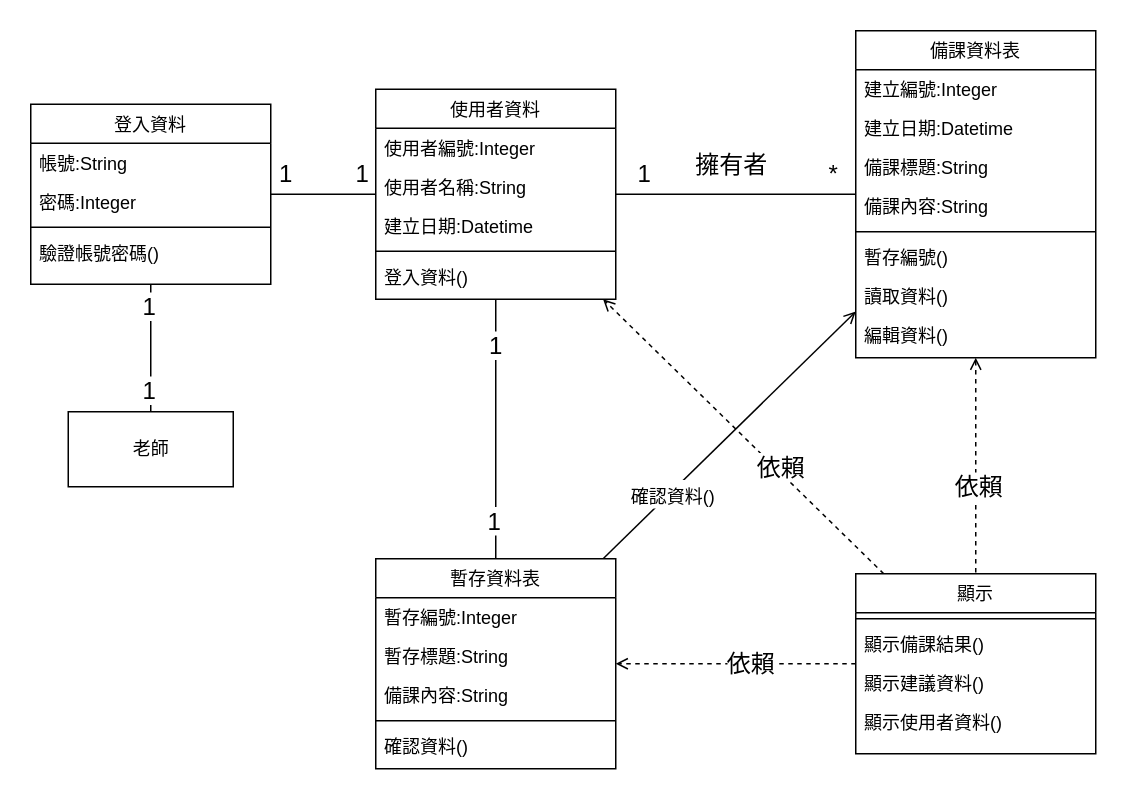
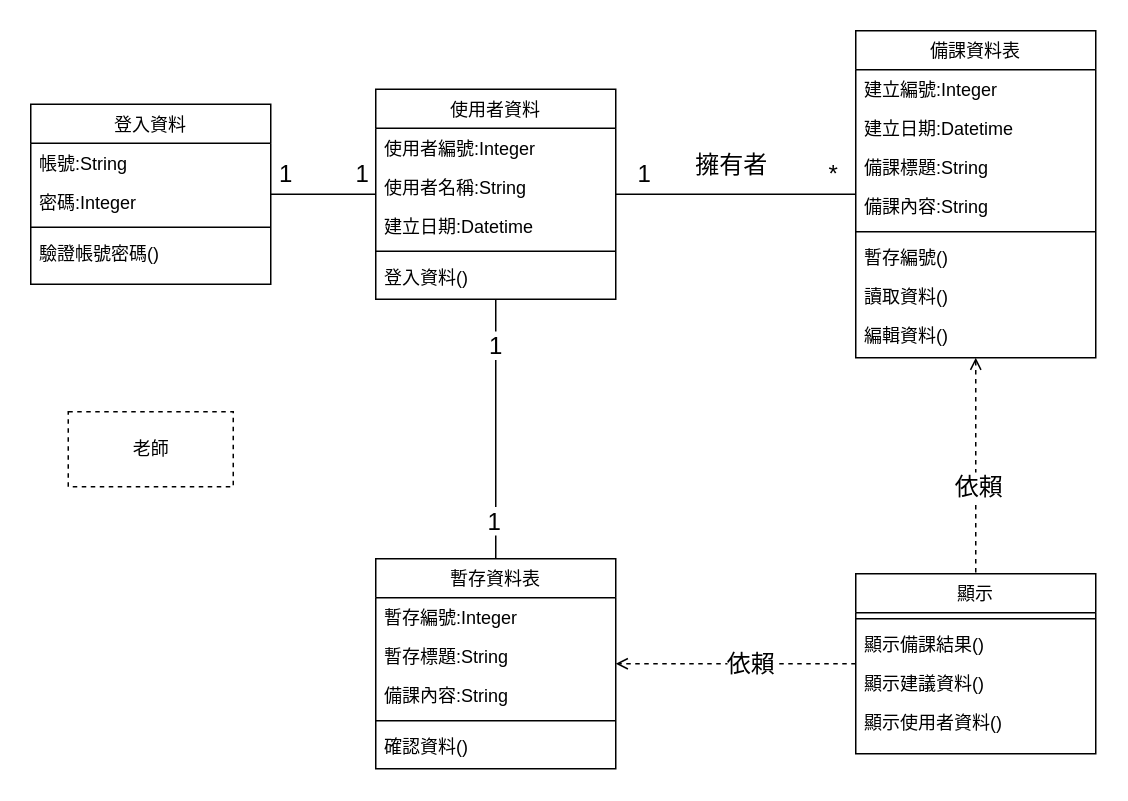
  <mxCell id="0" />
  <mxCell id="1" parent="0" />
  <mxCell id="2" style="edgeStyle=none;html=1;fontSize=16;endArrow=none;endFill=0;startArrow=open;startFill=0;dashed=1;" parent="1" source="4" target="21" edge="1"><mxGeometry relative="1" as="geometry" /></mxCell>
  <mxCell id="3" value="依賴" style="edgeLabel;html=1;align=center;verticalAlign=middle;resizable=0;points=[];fontSize=16;" parent="2" vertex="1" connectable="0"><mxGeometry x="0.184" y="1" relative="1" as="geometry"><mxPoint as="offset" /></mxGeometry></mxCell>
  <mxCell id="4" value="備課資料表" style="swimlane;fontStyle=0;align=center;verticalAlign=top;childLayout=stackLayout;horizontal=1;startSize=26;horizontalStack=0;resizeParent=1;resizeLast=0;collapsible=1;marginBottom=0;rounded=0;shadow=0;strokeWidth=1;" parent="1" vertex="1"><mxGeometry x="570" y="20" width="160" height="218" as="geometry"><mxRectangle x="550" y="140" width="160" height="26" as="alternateBounds" /></mxGeometry></mxCell>
  <mxCell id="5" value="建立編號:Integer" style="text;align=left;verticalAlign=top;spacingLeft=4;spacingRight=4;overflow=hidden;rotatable=0;points=[[0,0.5],[1,0.5]];portConstraint=eastwest;rounded=0;shadow=0;html=0;" parent="4" vertex="1"><mxGeometry y="26" width="160" height="26" as="geometry" /></mxCell>
  <mxCell id="6" value="建立日期:Datetime" style="text;align=left;verticalAlign=top;spacingLeft=4;spacingRight=4;overflow=hidden;rotatable=0;points=[[0,0.5],[1,0.5]];portConstraint=eastwest;rounded=0;shadow=0;html=0;" parent="4" vertex="1"><mxGeometry y="52" width="160" height="26" as="geometry" /></mxCell>
  <mxCell id="7" value="備課標題:String" style="text;align=left;verticalAlign=top;spacingLeft=4;spacingRight=4;overflow=hidden;rotatable=0;points=[[0,0.5],[1,0.5]];portConstraint=eastwest;" parent="4" vertex="1"><mxGeometry y="78" width="160" height="26" as="geometry" /></mxCell>
  <mxCell id="8" value="備課內容:String" style="text;align=left;verticalAlign=top;spacingLeft=4;spacingRight=4;overflow=hidden;rotatable=0;points=[[0,0.5],[1,0.5]];portConstraint=eastwest;rounded=0;shadow=0;html=0;" parent="4" vertex="1"><mxGeometry y="104" width="160" height="26" as="geometry" /></mxCell>
  <mxCell id="9" value="" style="line;html=1;strokeWidth=1;align=left;verticalAlign=middle;spacingTop=-1;spacingLeft=3;spacingRight=3;rotatable=0;labelPosition=right;points=[];portConstraint=eastwest;" parent="4" vertex="1"><mxGeometry y="130" width="160" height="8" as="geometry" /></mxCell>
  <mxCell id="10" value="暫存編號()" style="text;align=left;verticalAlign=top;spacingLeft=4;spacingRight=4;overflow=hidden;rotatable=0;points=[[0,0.5],[1,0.5]];portConstraint=eastwest;" parent="4" vertex="1"><mxGeometry y="138" width="160" height="26" as="geometry" /></mxCell>
  <mxCell id="11" value="讀取資料()" style="text;align=left;verticalAlign=top;spacingLeft=4;spacingRight=4;overflow=hidden;rotatable=0;points=[[0,0.5],[1,0.5]];portConstraint=eastwest;" parent="4" vertex="1"><mxGeometry y="164" width="160" height="26" as="geometry" /></mxCell>
  <mxCell id="12" value="編輯資料()" style="text;align=left;verticalAlign=top;spacingLeft=4;spacingRight=4;overflow=hidden;rotatable=0;points=[[0,0.5],[1,0.5]];portConstraint=eastwest;" parent="4" vertex="1"><mxGeometry y="190" width="160" height="26" as="geometry" /></mxCell>
- <mxCell id="13" style="edgeStyle=none;html=1;entryX=0.5;entryY=1;entryDx=0;entryDy=0;fontSize=16;startArrow=none;startFill=0;endArrow=none;endFill=0;" parent="1" source="16" target="39" edge="1"><mxGeometry relative="1" as="geometry" /></mxCell>
- <mxCell id="14" value="1" style="edgeLabel;html=1;align=center;verticalAlign=middle;resizable=0;points=[];fontSize=16;" parent="13" vertex="1" connectable="0"><mxGeometry x="-0.655" y="2" relative="1" as="geometry"><mxPoint as="offset" /></mxGeometry></mxCell>
- <mxCell id="15" value="1" style="edgeLabel;html=1;align=center;verticalAlign=middle;resizable=0;points=[];fontSize=16;" parent="13" vertex="1" connectable="0"><mxGeometry x="0.678" y="2" relative="1" as="geometry"><mxPoint as="offset" /></mxGeometry></mxCell>
- <mxCell id="16" value="老師" style="html=1;" parent="1" vertex="1"><mxGeometry x="45" y="274" width="110" height="50" as="geometry" /></mxCell>
- <mxCell id="17" style="edgeStyle=none;html=1;fontSize=16;endArrow=open;endFill=0;startArrow=none;startFill=0;dashed=1;" parent="1" source="21" target="30" edge="1"><mxGeometry relative="1" as="geometry" /></mxCell>
- <mxCell id="18" value="依賴" style="edgeLabel;html=1;align=center;verticalAlign=middle;resizable=0;points=[];fontSize=16;" parent="17" vertex="1" connectable="0"><mxGeometry x="-0.232" y="-3" relative="1" as="geometry"><mxPoint y="1" as="offset" /></mxGeometry></mxCell>
+ <mxCell id="16" value="老師" style="html=1;dashed=1;" parent="1" vertex="1"><mxGeometry x="45" y="274" width="110" height="50" as="geometry" /></mxCell>
  <mxCell id="19" style="edgeStyle=none;html=1;fontSize=16;startArrow=none;startFill=0;endArrow=open;endFill=0;dashed=1;" parent="1" source="21" target="49" edge="1"><mxGeometry relative="1" as="geometry" /></mxCell>
  <mxCell id="20" value="依賴" style="edgeLabel;html=1;align=center;verticalAlign=middle;resizable=0;points=[];fontSize=16;" parent="19" vertex="1" connectable="0"><mxGeometry x="-0.111" y="-1" relative="1" as="geometry"><mxPoint as="offset" /></mxGeometry></mxCell>
  <mxCell id="21" value="顯示" style="swimlane;fontStyle=0;align=center;verticalAlign=top;childLayout=stackLayout;horizontal=1;startSize=26;horizontalStack=0;resizeParent=1;resizeLast=0;collapsible=1;marginBottom=0;rounded=0;shadow=0;strokeWidth=1;" parent="1" vertex="1"><mxGeometry x="570" y="382" width="160" height="120" as="geometry"><mxRectangle x="550" y="140" width="160" height="26" as="alternateBounds" /></mxGeometry></mxCell>
  <mxCell id="22" value="" style="line;html=1;strokeWidth=1;align=left;verticalAlign=middle;spacingTop=-1;spacingLeft=3;spacingRight=3;rotatable=0;labelPosition=right;points=[];portConstraint=eastwest;" parent="21" vertex="1"><mxGeometry y="26" width="160" height="8" as="geometry" /></mxCell>
  <mxCell id="23" value="顯示備課結果()" style="text;align=left;verticalAlign=top;spacingLeft=4;spacingRight=4;overflow=hidden;rotatable=0;points=[[0,0.5],[1,0.5]];portConstraint=eastwest;" parent="21" vertex="1"><mxGeometry y="34" width="160" height="26" as="geometry" /></mxCell>
  <mxCell id="24" value="顯示建議資料()" style="text;align=left;verticalAlign=top;spacingLeft=4;spacingRight=4;overflow=hidden;rotatable=0;points=[[0,0.5],[1,0.5]];portConstraint=eastwest;" parent="21" vertex="1"><mxGeometry y="60" width="160" height="26" as="geometry" /></mxCell>
  <mxCell id="25" value="顯示使用者資料()" style="text;align=left;verticalAlign=top;spacingLeft=4;spacingRight=4;overflow=hidden;rotatable=0;points=[[0,0.5],[1,0.5]];portConstraint=eastwest;" parent="21" vertex="1"><mxGeometry y="86" width="160" height="26" as="geometry" /></mxCell>
  <mxCell id="26" style="edgeStyle=none;html=1;endArrow=none;endFill=0;" parent="1" source="30" target="4" edge="1"><mxGeometry relative="1" as="geometry" /></mxCell>
  <mxCell id="27" value="擁有者" style="edgeLabel;html=1;align=center;verticalAlign=middle;resizable=0;points=[];fontSize=16;" parent="26" vertex="1" connectable="0"><mxGeometry x="0.133" y="-1" relative="1" as="geometry"><mxPoint x="-15" y="-22" as="offset" /></mxGeometry></mxCell>
  <mxCell id="28" value="1" style="edgeLabel;html=1;align=center;verticalAlign=middle;resizable=0;points=[];fontSize=16;" parent="26" vertex="1" connectable="0"><mxGeometry x="-0.769" y="-2" relative="1" as="geometry"><mxPoint y="-17" as="offset" /></mxGeometry></mxCell>
  <mxCell id="29" value="*" style="edgeLabel;html=1;align=center;verticalAlign=middle;resizable=0;points=[];fontSize=16;" parent="26" vertex="1" connectable="0"><mxGeometry x="0.796" y="-2" relative="1" as="geometry"><mxPoint y="-17" as="offset" /></mxGeometry></mxCell>
  <mxCell id="30" value="使用者資料" style="swimlane;fontStyle=0;align=center;verticalAlign=top;childLayout=stackLayout;horizontal=1;startSize=26;horizontalStack=0;resizeParent=1;resizeLast=0;collapsible=1;marginBottom=0;rounded=0;shadow=0;strokeWidth=1;" parent="1" vertex="1"><mxGeometry x="250" y="59" width="160" height="140" as="geometry"><mxRectangle x="550" y="140" width="160" height="26" as="alternateBounds" /></mxGeometry></mxCell>
  <mxCell id="31" value="使用者編號:Integer" style="text;align=left;verticalAlign=top;spacingLeft=4;spacingRight=4;overflow=hidden;rotatable=0;points=[[0,0.5],[1,0.5]];portConstraint=eastwest;rounded=0;shadow=0;html=0;" parent="30" vertex="1"><mxGeometry y="26" width="160" height="26" as="geometry" /></mxCell>
  <mxCell id="32" value="使用者名稱:String" style="text;align=left;verticalAlign=top;spacingLeft=4;spacingRight=4;overflow=hidden;rotatable=0;points=[[0,0.5],[1,0.5]];portConstraint=eastwest;" parent="30" vertex="1"><mxGeometry y="52" width="160" height="26" as="geometry" /></mxCell>
  <mxCell id="33" value="建立日期:Datetime" style="text;align=left;verticalAlign=top;spacingLeft=4;spacingRight=4;overflow=hidden;rotatable=0;points=[[0,0.5],[1,0.5]];portConstraint=eastwest;rounded=0;shadow=0;html=0;" parent="30" vertex="1"><mxGeometry y="78" width="160" height="26" as="geometry" /></mxCell>
  <mxCell id="34" value="" style="line;html=1;strokeWidth=1;align=left;verticalAlign=middle;spacingTop=-1;spacingLeft=3;spacingRight=3;rotatable=0;labelPosition=right;points=[];portConstraint=eastwest;" parent="30" vertex="1"><mxGeometry y="104" width="160" height="8" as="geometry" /></mxCell>
  <mxCell id="35" value="登入資料()" style="text;align=left;verticalAlign=top;spacingLeft=4;spacingRight=4;overflow=hidden;rotatable=0;points=[[0,0.5],[1,0.5]];portConstraint=eastwest;" parent="30" vertex="1"><mxGeometry y="112" width="160" height="26" as="geometry" /></mxCell>
  <mxCell id="36" style="edgeStyle=none;html=1;fontSize=16;endArrow=none;endFill=0;" parent="1" source="39" target="30" edge="1"><mxGeometry relative="1" as="geometry" /></mxCell>
  <mxCell id="37" value="1" style="edgeLabel;html=1;align=center;verticalAlign=middle;resizable=0;points=[];fontSize=16;" parent="36" vertex="1" connectable="0"><mxGeometry x="0.725" y="-1" relative="1" as="geometry"><mxPoint y="-16" as="offset" /></mxGeometry></mxCell>
  <mxCell id="38" value="1" style="edgeLabel;html=1;align=center;verticalAlign=middle;resizable=0;points=[];fontSize=16;" parent="36" vertex="1" connectable="0"><mxGeometry x="-0.742" y="-2" relative="1" as="geometry"><mxPoint y="-17" as="offset" /></mxGeometry></mxCell>
  <mxCell id="39" value="登入資料" style="swimlane;fontStyle=0;align=center;verticalAlign=top;childLayout=stackLayout;horizontal=1;startSize=26;horizontalStack=0;resizeParent=1;resizeLast=0;collapsible=1;marginBottom=0;rounded=0;shadow=0;strokeWidth=1;" parent="1" vertex="1"><mxGeometry x="20" y="69" width="160" height="120" as="geometry"><mxRectangle x="550" y="140" width="160" height="26" as="alternateBounds" /></mxGeometry></mxCell>
  <mxCell id="40" value="帳號:String" style="text;align=left;verticalAlign=top;spacingLeft=4;spacingRight=4;overflow=hidden;rotatable=0;points=[[0,0.5],[1,0.5]];portConstraint=eastwest;rounded=0;shadow=0;html=0;" parent="39" vertex="1"><mxGeometry y="26" width="160" height="26" as="geometry" /></mxCell>
  <mxCell id="41" value="密碼:Integer" style="text;align=left;verticalAlign=top;spacingLeft=4;spacingRight=4;overflow=hidden;rotatable=0;points=[[0,0.5],[1,0.5]];portConstraint=eastwest;rounded=0;shadow=0;html=0;" parent="39" vertex="1"><mxGeometry y="52" width="160" height="26" as="geometry" /></mxCell>
  <mxCell id="42" value="" style="line;html=1;strokeWidth=1;align=left;verticalAlign=middle;spacingTop=-1;spacingLeft=3;spacingRight=3;rotatable=0;labelPosition=right;points=[];portConstraint=eastwest;" parent="39" vertex="1"><mxGeometry y="78" width="160" height="8" as="geometry" /></mxCell>
  <mxCell id="43" value="驗證帳號密碼()" style="text;align=left;verticalAlign=top;spacingLeft=4;spacingRight=4;overflow=hidden;rotatable=0;points=[[0,0.5],[1,0.5]];portConstraint=eastwest;" parent="39" vertex="1"><mxGeometry y="86" width="160" height="26" as="geometry" /></mxCell>
  <mxCell id="44" style="edgeStyle=none;html=1;fontSize=16;startArrow=none;startFill=0;endArrow=none;endFill=0;" parent="1" source="49" target="30" edge="1"><mxGeometry relative="1" as="geometry" /></mxCell>
  <mxCell id="45" value="1" style="edgeLabel;html=1;align=center;verticalAlign=middle;resizable=0;points=[];fontSize=16;" parent="44" vertex="1" connectable="0"><mxGeometry x="0.65" y="1" relative="1" as="geometry"><mxPoint as="offset" /></mxGeometry></mxCell>
  <mxCell id="46" value="1" style="edgeLabel;html=1;align=center;verticalAlign=middle;resizable=0;points=[];fontSize=16;" parent="44" vertex="1" connectable="0"><mxGeometry x="-0.695" y="2" relative="1" as="geometry"><mxPoint as="offset" /></mxGeometry></mxCell>
- <mxCell id="47" style="edgeStyle=none;html=1;fontSize=16;startArrow=none;startFill=0;endArrow=open;endFill=0;" parent="1" source="49" target="4" edge="1"><mxGeometry relative="1" as="geometry" /></mxCell>
- <mxCell id="48" value="&lt;span style=&quot;font-size: 12px; text-align: left; background-color: rgb(255, 255, 255);&quot;&gt;確認資料()&lt;/span&gt;" style="edgeLabel;html=1;align=center;verticalAlign=middle;resizable=0;points=[];fontSize=16;" parent="47" vertex="1" connectable="0"><mxGeometry x="-0.465" y="-1" relative="1" as="geometry"><mxPoint as="offset" /></mxGeometry></mxCell>
  <mxCell id="49" value="暫存資料表" style="swimlane;fontStyle=0;align=center;verticalAlign=top;childLayout=stackLayout;horizontal=1;startSize=26;horizontalStack=0;resizeParent=1;resizeLast=0;collapsible=1;marginBottom=0;rounded=0;shadow=0;strokeWidth=1;" parent="1" vertex="1"><mxGeometry x="250" y="372" width="160" height="140" as="geometry"><mxRectangle x="550" y="140" width="160" height="26" as="alternateBounds" /></mxGeometry></mxCell>
  <mxCell id="50" value="暫存編號:Integer" style="text;align=left;verticalAlign=top;spacingLeft=4;spacingRight=4;overflow=hidden;rotatable=0;points=[[0,0.5],[1,0.5]];portConstraint=eastwest;rounded=0;shadow=0;html=0;" parent="49" vertex="1"><mxGeometry y="26" width="160" height="26" as="geometry" /></mxCell>
  <mxCell id="51" value="暫存標題:String" style="text;align=left;verticalAlign=top;spacingLeft=4;spacingRight=4;overflow=hidden;rotatable=0;points=[[0,0.5],[1,0.5]];portConstraint=eastwest;" parent="49" vertex="1"><mxGeometry y="52" width="160" height="26" as="geometry" /></mxCell>
  <mxCell id="52" value="備課內容:String" style="text;align=left;verticalAlign=top;spacingLeft=4;spacingRight=4;overflow=hidden;rotatable=0;points=[[0,0.5],[1,0.5]];portConstraint=eastwest;rounded=0;shadow=0;html=0;" parent="49" vertex="1"><mxGeometry y="78" width="160" height="26" as="geometry" /></mxCell>
  <mxCell id="53" value="" style="line;html=1;strokeWidth=1;align=left;verticalAlign=middle;spacingTop=-1;spacingLeft=3;spacingRight=3;rotatable=0;labelPosition=right;points=[];portConstraint=eastwest;" parent="49" vertex="1"><mxGeometry y="104" width="160" height="8" as="geometry" /></mxCell>
  <mxCell id="54" value="確認資料()" style="text;align=left;verticalAlign=top;spacingLeft=4;spacingRight=4;overflow=hidden;rotatable=0;points=[[0,0.5],[1,0.5]];portConstraint=eastwest;" parent="49" vertex="1"><mxGeometry y="112" width="160" height="26" as="geometry" /></mxCell>
